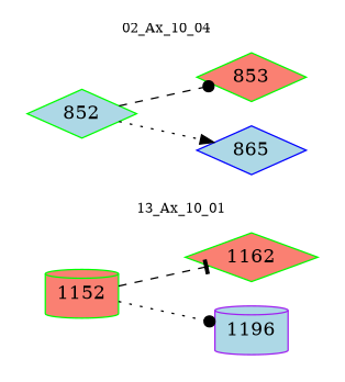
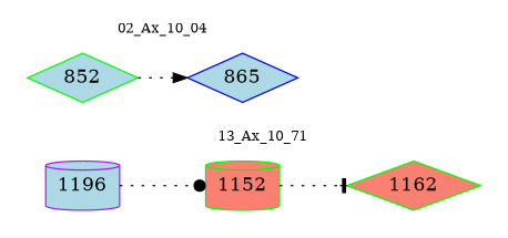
  digraph {
    rankdir=LR
    node [color=green fillcolor=salmon shape=diamond style=filled]
    edge [arrowhead=dot color=black style=dotted]
    n1 [label=1152 shape=cylinder]
    n2 [color=purple fillcolor=lightblue label=1196 shape=cylinder]
    n3 [label=1162]
    n4 [fillcolor=lightblue label=852]
    n5 [color=blue fillcolor=lightblue label=865]
-   n6 [label=853]
    subgraph cluster_1 {
      color=white
      fontsize=10
-     label="13_Ax_10_01"
+     label="13_Ax_10_71"
      n1
      n2
      n3
    }
    subgraph cluster_2 {
      color=white
      fontsize=10
      label="02_Ax_10_04"
      n4
      n5
-     n6
    }
-   n1 -> n2
-   n1 -> n3 [arrowhead=tee style=dashed]
+   n2 -> n1
+   n1 -> n3 [arrowhead=tee]
    n4 -> n5 [arrowhead=normal]
-   n4 -> n6 [style=dashed]
  }
